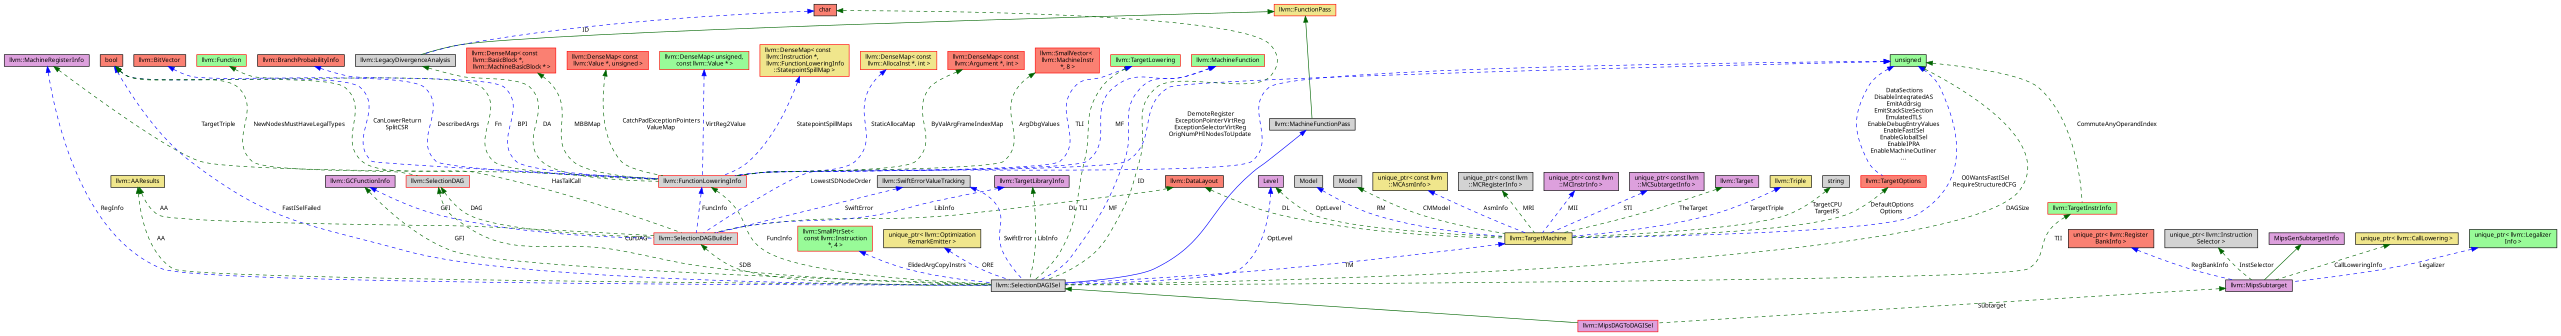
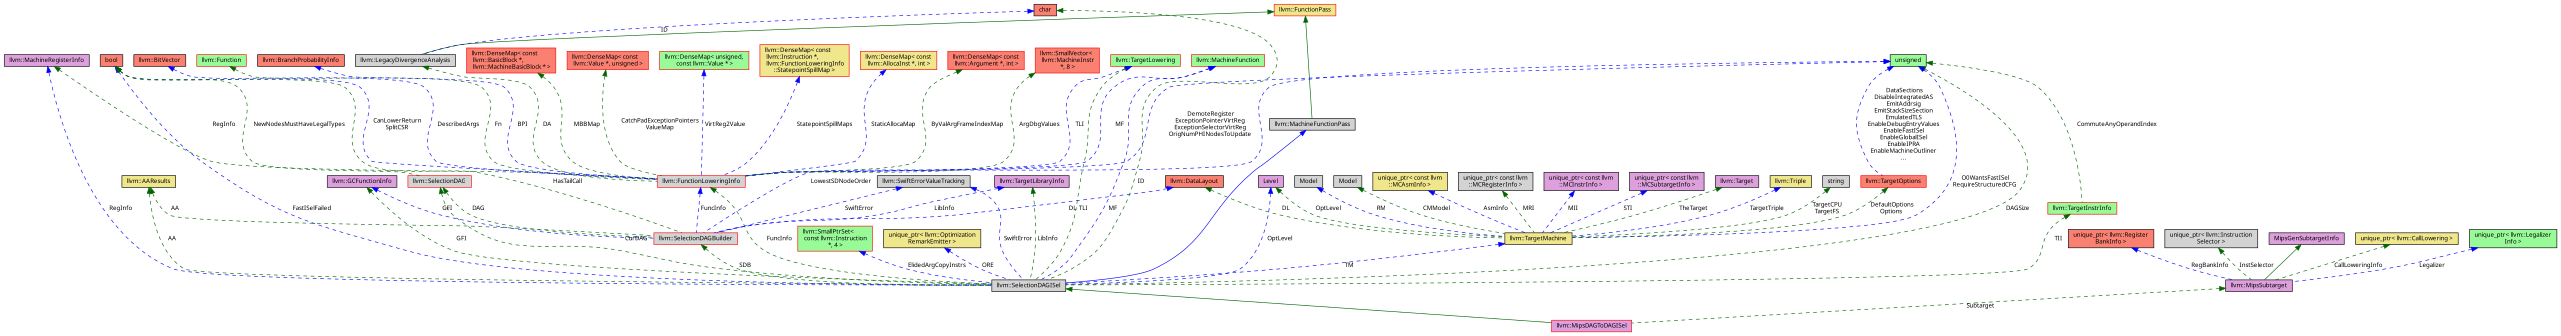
  digraph {
    fontname="Noto Sans"
    rankdir=TB
    node [color=black fillcolor=lightgrey fontname="Noto Sans" fontsize=10 shape=box style=filled]
    edge [color=darkgreen dir=back fontname="Noto Sans" fontsize=10 labelfontname=Helvetica labelfontsize=10 style=dashed]
    n1 [color=red fillcolor=plum fontcolor=black height=0.2 label="llvm::MipsDAGToDAGISel" width=0.4]
    n2 [height=0.2 label="llvm::SelectionDAGISel" width=0.4]
    n3 [height=0.2 label="llvm::MachineFunctionPass" width=0.4]
    n4 [color=red fillcolor=khaki height=0.2 label="llvm::FunctionPass" width=0.4]
    n5 [height=0.2 label="llvm::LegacyDivergenceAnalysis" width=0.4]
    n6 [color=red height=0.2 label="llvm::FunctionLoweringInfo" width=0.4]
    n7 [fillcolor=khaki height=0.2 label="llvm::TargetMachine" width=0.4]
    n8 [fillcolor=plum height=0.2 label="llvm::Target" width=0.4]
    n9 [fillcolor=salmon height=0.2 label="llvm::DataLayout" width=0.4]
    n10 [color=red height=0.2 label="llvm::SelectionDAGBuilder" width=0.4]
    n11 [fillcolor=khaki height=0.2 label="llvm::Triple" width=0.4]
    n12 [height=0.2 label=string width=0.4]
    n13 [height=0.2 label=Model width=0.4]
    n14 [height=0.2 label=Model width=0.4]
    n15 [fillcolor=plum height=0.2 label=Level width=0.4]
    n16 [fillcolor=khaki height=0.2 label="unique_ptr\< const llvm\l::MCAsmInfo \>" width=0.4]
    n17 [height=0.2 label="unique_ptr\< const llvm\l::MCRegisterInfo \>" width=0.4]
    n18 [fillcolor=plum height=0.2 label="unique_ptr\< const llvm\l::MCInstrInfo \>" width=0.4]
    n19 [fillcolor=plum height=0.2 label="unique_ptr\< const llvm\l::MCSubtargetInfo \>" width=0.4]
    n20 [fillcolor=palegreen height=0.2 label=unsigned width=0.4]
    n21 [color=red fillcolor=salmon height=0.2 label="llvm::TargetOptions" width=0.4]
    n22 [color=red fillcolor=palegreen height=0.2 label="llvm::TargetInstrInfo" width=0.4]
    n23 [fillcolor=plum height=0.2 label="llvm::TargetLibraryInfo" width=0.4]
    n24 [color=red fillcolor=palegreen height=0.2 label="llvm::Function" width=0.4]
    n25 [color=red fillcolor=palegreen height=0.2 label="llvm::MachineFunction" width=0.4]
    n26 [color=red fillcolor=palegreen height=0.2 label="llvm::TargetLowering" width=0.4]
    n27 [fillcolor=plum height=0.2 label="llvm::MachineRegisterInfo" width=0.4]
    n28 [fillcolor=salmon height=0.2 label="llvm::BranchProbabilityInfo" width=0.4]
    n29 [fillcolor=salmon height=0.2 label=char width=0.4]
    n30 [fillcolor=salmon height=0.2 label=bool width=0.4]
    n31 [color=red height=0.2 label="llvm::SelectionDAG" width=0.4]
    n32 [color=red fillcolor=salmon height=0.2 label="llvm::DenseMap\< const\l llvm::BasicBlock *,\l llvm::MachineBasicBlock * \>" width=0.4]
    n33 [color=red fillcolor=salmon height=0.2 label="llvm::DenseMap\< const\l llvm::Value *, unsigned \>" width=0.4]
    n34 [color=red fillcolor=palegreen height=0.2 label="llvm::DenseMap\< unsigned,\l const llvm::Value * \>" width=0.4]
    n35 [color=red fillcolor=khaki height=0.2 label="llvm::DenseMap\< const\l llvm::Instruction *,\l llvm::FunctionLoweringInfo\l::StatepointSpillMap \>" width=0.4]
    n36 [color=red fillcolor=khaki height=0.2 label="llvm::DenseMap\< const\l llvm::AllocaInst *, int \>" width=0.4]
    n37 [color=red fillcolor=salmon height=0.2 label="llvm::DenseMap\< const\l llvm::Argument *, int \>" width=0.4]
    n38 [color=red fillcolor=salmon height=0.2 label="llvm::SmallVector\<\l llvm::MachineInstr\l *, 8 \>" width=0.4]
    n39 [fillcolor=salmon height=0.2 label="llvm::BitVector" width=0.4]
    n40 [height=0.2 label="llvm::SwiftErrorValueTracking" width=0.4]
    n41 [fillcolor=khaki height=0.2 label="llvm::AAResults" width=0.4]
    n42 [fillcolor=plum height=0.2 label="llvm::GCFunctionInfo" width=0.4]
    n43 [color=red fillcolor=palegreen height=0.2 label="llvm::SmallPtrSet\<\l const llvm::Instruction\l *, 4 \>" width=0.4]
    n44 [fillcolor=khaki height=0.2 label="unique_ptr\< llvm::Optimization\lRemarkEmitter \>" width=0.4]
    n45 [fillcolor=plum height=0.2 label="llvm::MipsSubtarget" width=0.4]
    n46 [fillcolor=plum height=0.2 label=MipsGenSubtargetInfo width=0.4]
    n47 [fillcolor=khaki height=0.2 label="unique_ptr\< llvm::CallLowering \>" width=0.4]
    n48 [fillcolor=palegreen height=0.2 label="unique_ptr\< llvm::Legalizer\lInfo \>" width=0.4]
    n49 [fillcolor=salmon height=0.2 label="unique_ptr\< llvm::Register\lBankInfo \>" width=0.4]
    n50 [height=0.2 label="unique_ptr\< llvm::Instruction\lSelector \>" width=0.4]
    n2 -> n1 [style=solid]
    n3 -> n2 [color=blue style=solid]
    n4 -> n3 [style=solid]
    n4 -> n5 [style=solid]
    n5 -> n6 [label=" DA"]
    n6 -> n2 [label=" FuncInfo"]
    n6 -> n10 [color=blue label=" FuncInfo"]
    n7 -> n2 [color=blue label=" TM"]
    n8 -> n7 [label=" TheTarget"]
    n9 -> n7 [label=" DL"]
-   n9 -> n10 [label=" DL"]
+   n9 -> n10 [color=blue label=" DL"]
    n10 -> n2 [label=" SDB"]
    n11 -> n7 [color=blue label=" TargetTriple"]
    n12 -> n7 [label=" TargetCPU\nTargetFS"]
    n13 -> n7 [color=blue label=" RM"]
    n14 -> n7 [label=" CMModel"]
    n15 -> n2 [color=blue label=" OptLevel"]
    n15 -> n7 [label=" OptLevel"]
    n16 -> n7 [color=blue label=" AsmInfo"]
    n17 -> n7 [label=" MRI"]
    n18 -> n7 [color=blue label=" MII"]
    n19 -> n7 [color=blue label=" STI"]
    n20 -> n2 [label=" DAGSize"]
    n20 -> n6 [color=blue label=" DemoteRegister\nExceptionPointerVirtReg\nExceptionSelectorVirtReg\nOrigNumPHINodesToUpdate"]
    n20 -> n7 [color=blue label=" O0WantsFastISel\nRequireStructuredCFG"]
    n20 -> n10 [color=blue label=" LowestSDNodeOrder"]
    n20 -> n21 [color=blue label=" DataSections\nDisableIntegratedAS\nEmitAddrsig\nEmitStackSizeSection\nEmulatedTLS\nEnableDebugEntryValues\nEnableFastISel\nEnableGlobalISel\nEnableIPRA\nEnableMachineOutliner\n..."]
    n20 -> n22 [label=" CommuteAnyOperandIndex"]
    n21 -> n7 [label=" DefaultOptions\nOptions"]
    n22 -> n2 [label=" TII"]
    n23 -> n2 [label=" LibInfo"]
    n23 -> n10 [color=blue label=" LibInfo"]
    n24 -> n6 [label=" Fn"]
    n25 -> n2 [color=blue label=" MF"]
    n25 -> n6 [color=blue label=" MF"]
    n26 -> n2 [label=" TLI"]
    n26 -> n6 [color=blue label=" TLI"]
    n27 -> n2 [color=blue label=" RegInfo"]
-   n27 -> n6 [label=" TargetTriple"]
+   n27 -> n6 [label=" RegInfo"]
    n28 -> n6 [color=blue label=" BPI"]
    n29 -> n2 [label=" ID"]
    n29 -> n5 [color=blue label=" ID"]
    n30 -> n2 [color=blue label=" FastISelFailed"]
    n30 -> n6 [color=blue label=" CanLowerReturn\nSplitCSR"]
    n30 -> n10 [label=" HasTailCall"]
    n30 -> n31 [label=" NewNodesMustHaveLegalTypes"]
    n31 -> n2 [label=" CurDAG"]
    n31 -> n10 [label=" DAG"]
    n32 -> n6 [label=" MBBMap"]
    n33 -> n6 [label=" CatchPadExceptionPointers\nValueMap"]
    n34 -> n6 [color=blue label=" VirtReg2Value"]
    n35 -> n6 [color=blue label=" StatepointSpillMaps"]
    n36 -> n6 [color=blue label=" StaticAllocaMap"]
    n37 -> n6 [label=" ByValArgFrameIndexMap"]
    n38 -> n6 [label=" ArgDbgValues"]
    n39 -> n6 [color=blue label=" DescribedArgs"]
    n40 -> n2 [color=blue label=" SwiftError"]
    n40 -> n10 [color=blue label=" SwiftError"]
    n41 -> n2 [label=" AA"]
    n41 -> n10 [label=" AA"]
    n42 -> n2 [label=" GFI"]
    n42 -> n10 [color=blue label=" GFI"]
    n43 -> n2 [color=blue label=" ElidedArgCopyInstrs"]
    n44 -> n2 [color=blue label=" ORE"]
    n45 -> n1 [label=" Subtarget"]
    n46 -> n45 [style=solid]
    n47 -> n45 [label=" CallLoweringInfo"]
    n48 -> n45 [color=blue label=" Legalizer"]
    n49 -> n45 [color=blue label=" RegBankInfo"]
    n50 -> n45 [label=" InstSelector"]
  }
